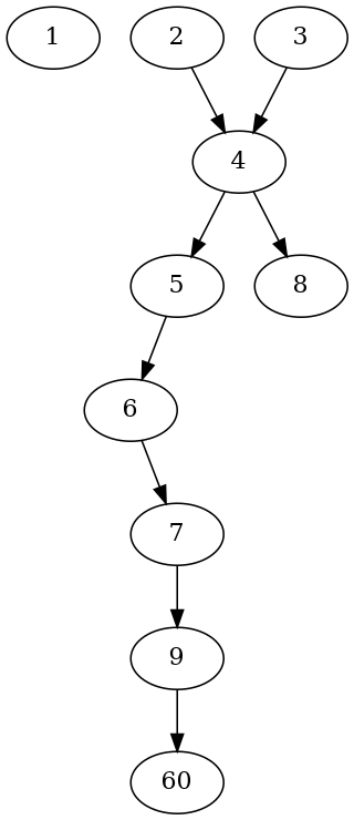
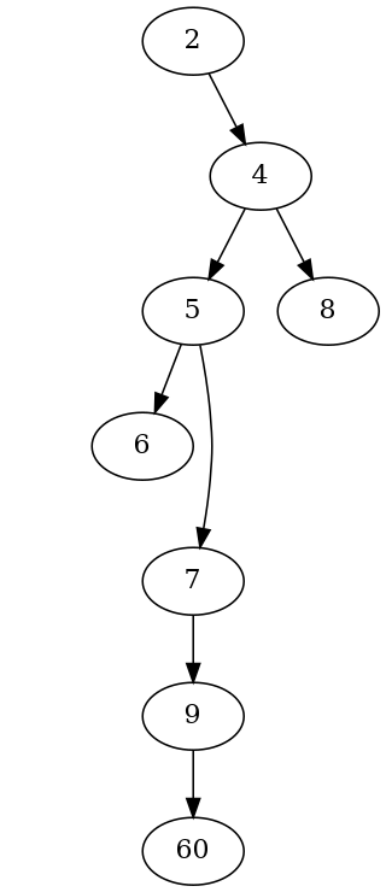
  digraph {
    node [alpha=0.13]
-   1 [alpha=0.16 expect_size=237538925856423936]
    2 [alpha=0.06 expect_size=8278809877255364]
    4 [alpha=0.02 expect_size=777412802343931]
-   3 [alpha=0.17 expect_size=123643497349529]
    5 [expect_size=86665603663094]
    8 [expect_size=59848056225602]
    6 [alpha=0.07 expect_size=50865872371978]
    7 [alpha=0.05 expect_size=825351394292141]
    9 [alpha=0.04 expect_size=21697212139911352]
    n10 [alpha=0.12 expect_size=132274946523885 label=60]
    2 -> 4
    4 -> 5
    4 -> 8
-   3 -> 4
    5 -> 6
-   6 -> 7
+   5 -> 7
    7 -> 9
    9 -> n10
  }
